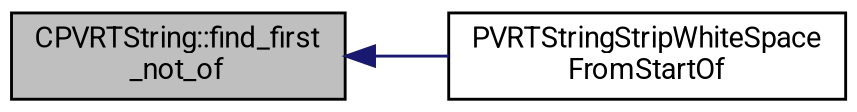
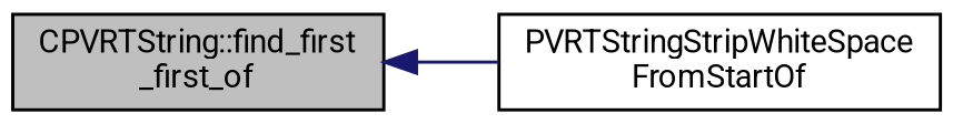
  digraph {
    rankdir=LR
    fontname=Roboto
    node [color=black fontname=Roboto fontsize=10 shape=record style=filled]
-   n1 [fillcolor=grey75 fontcolor=black height=0.2 label="CPVRTString::find_first\l_not_of" width=0.4]
+   n1 [fillcolor=grey75 fontcolor=black height=0.2 label="CPVRTString::find_first\l_first_of" width=0.4]
    n2 [fillcolor=white height=0.2 label="PVRTStringStripWhiteSpace\lFromStartOf" width=0.4]
    n1 -> n2 [color=midnightblue dir=back fontname=Roboto fontsize=10 labelfontname=Helvetica labelfontsize=10 style=solid]
  }
